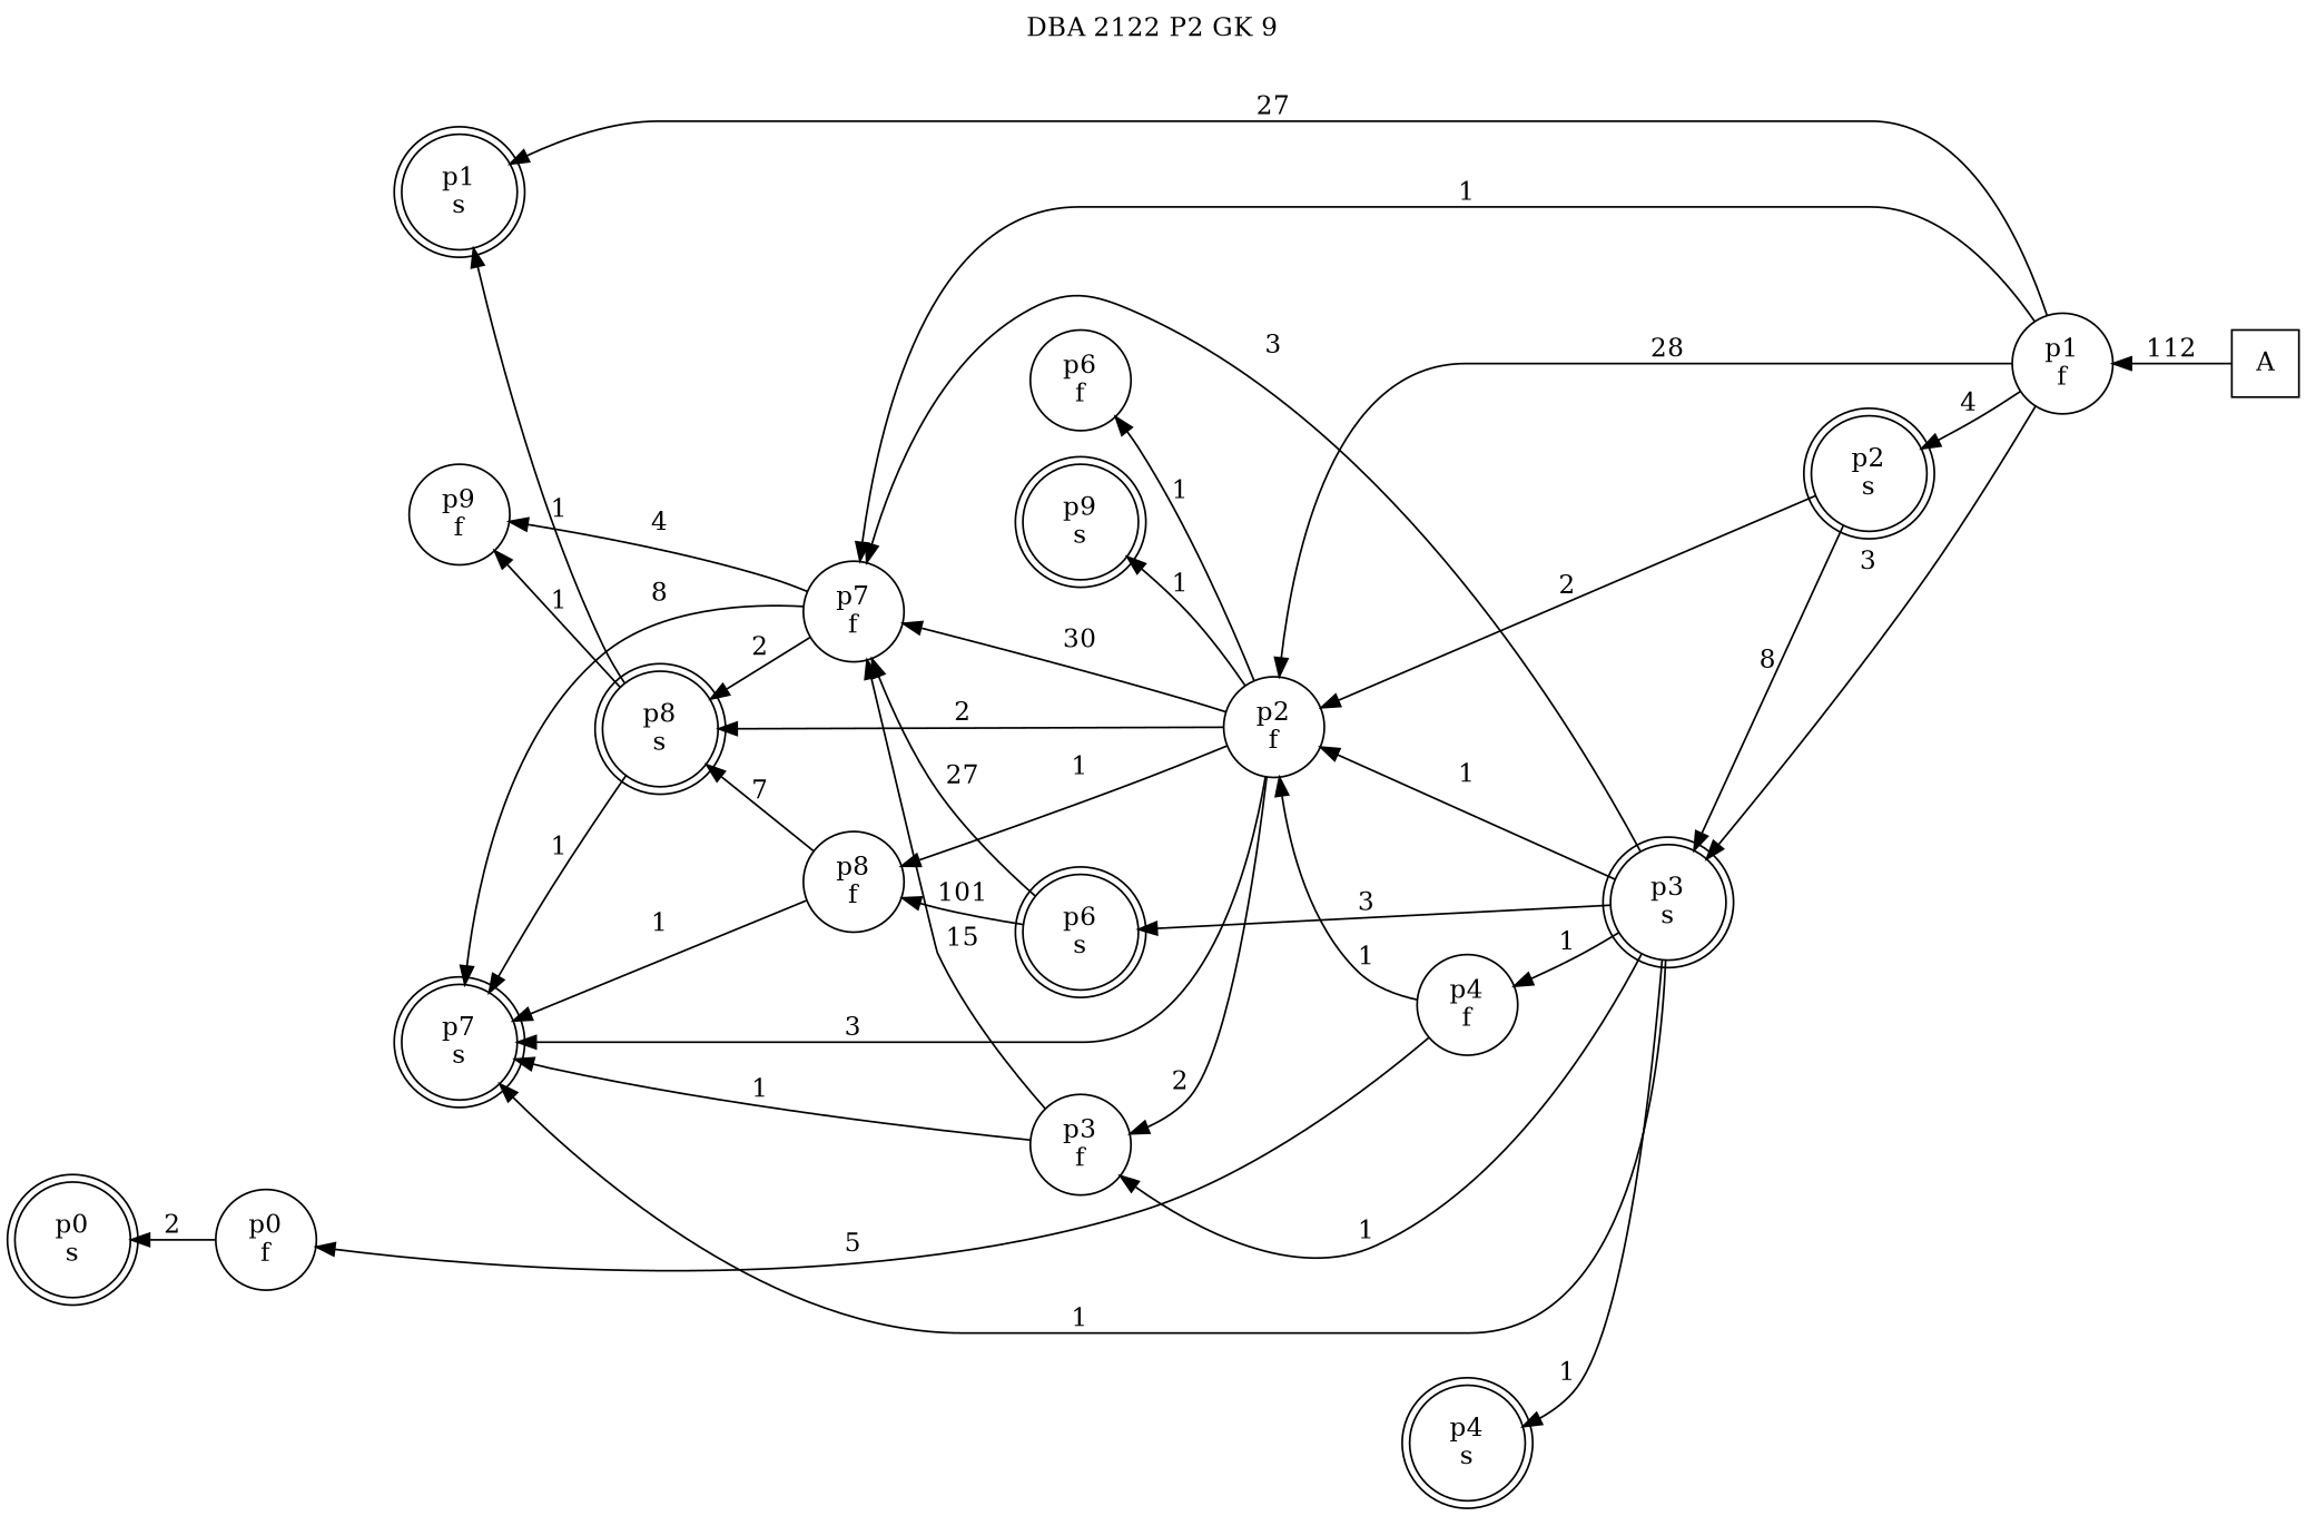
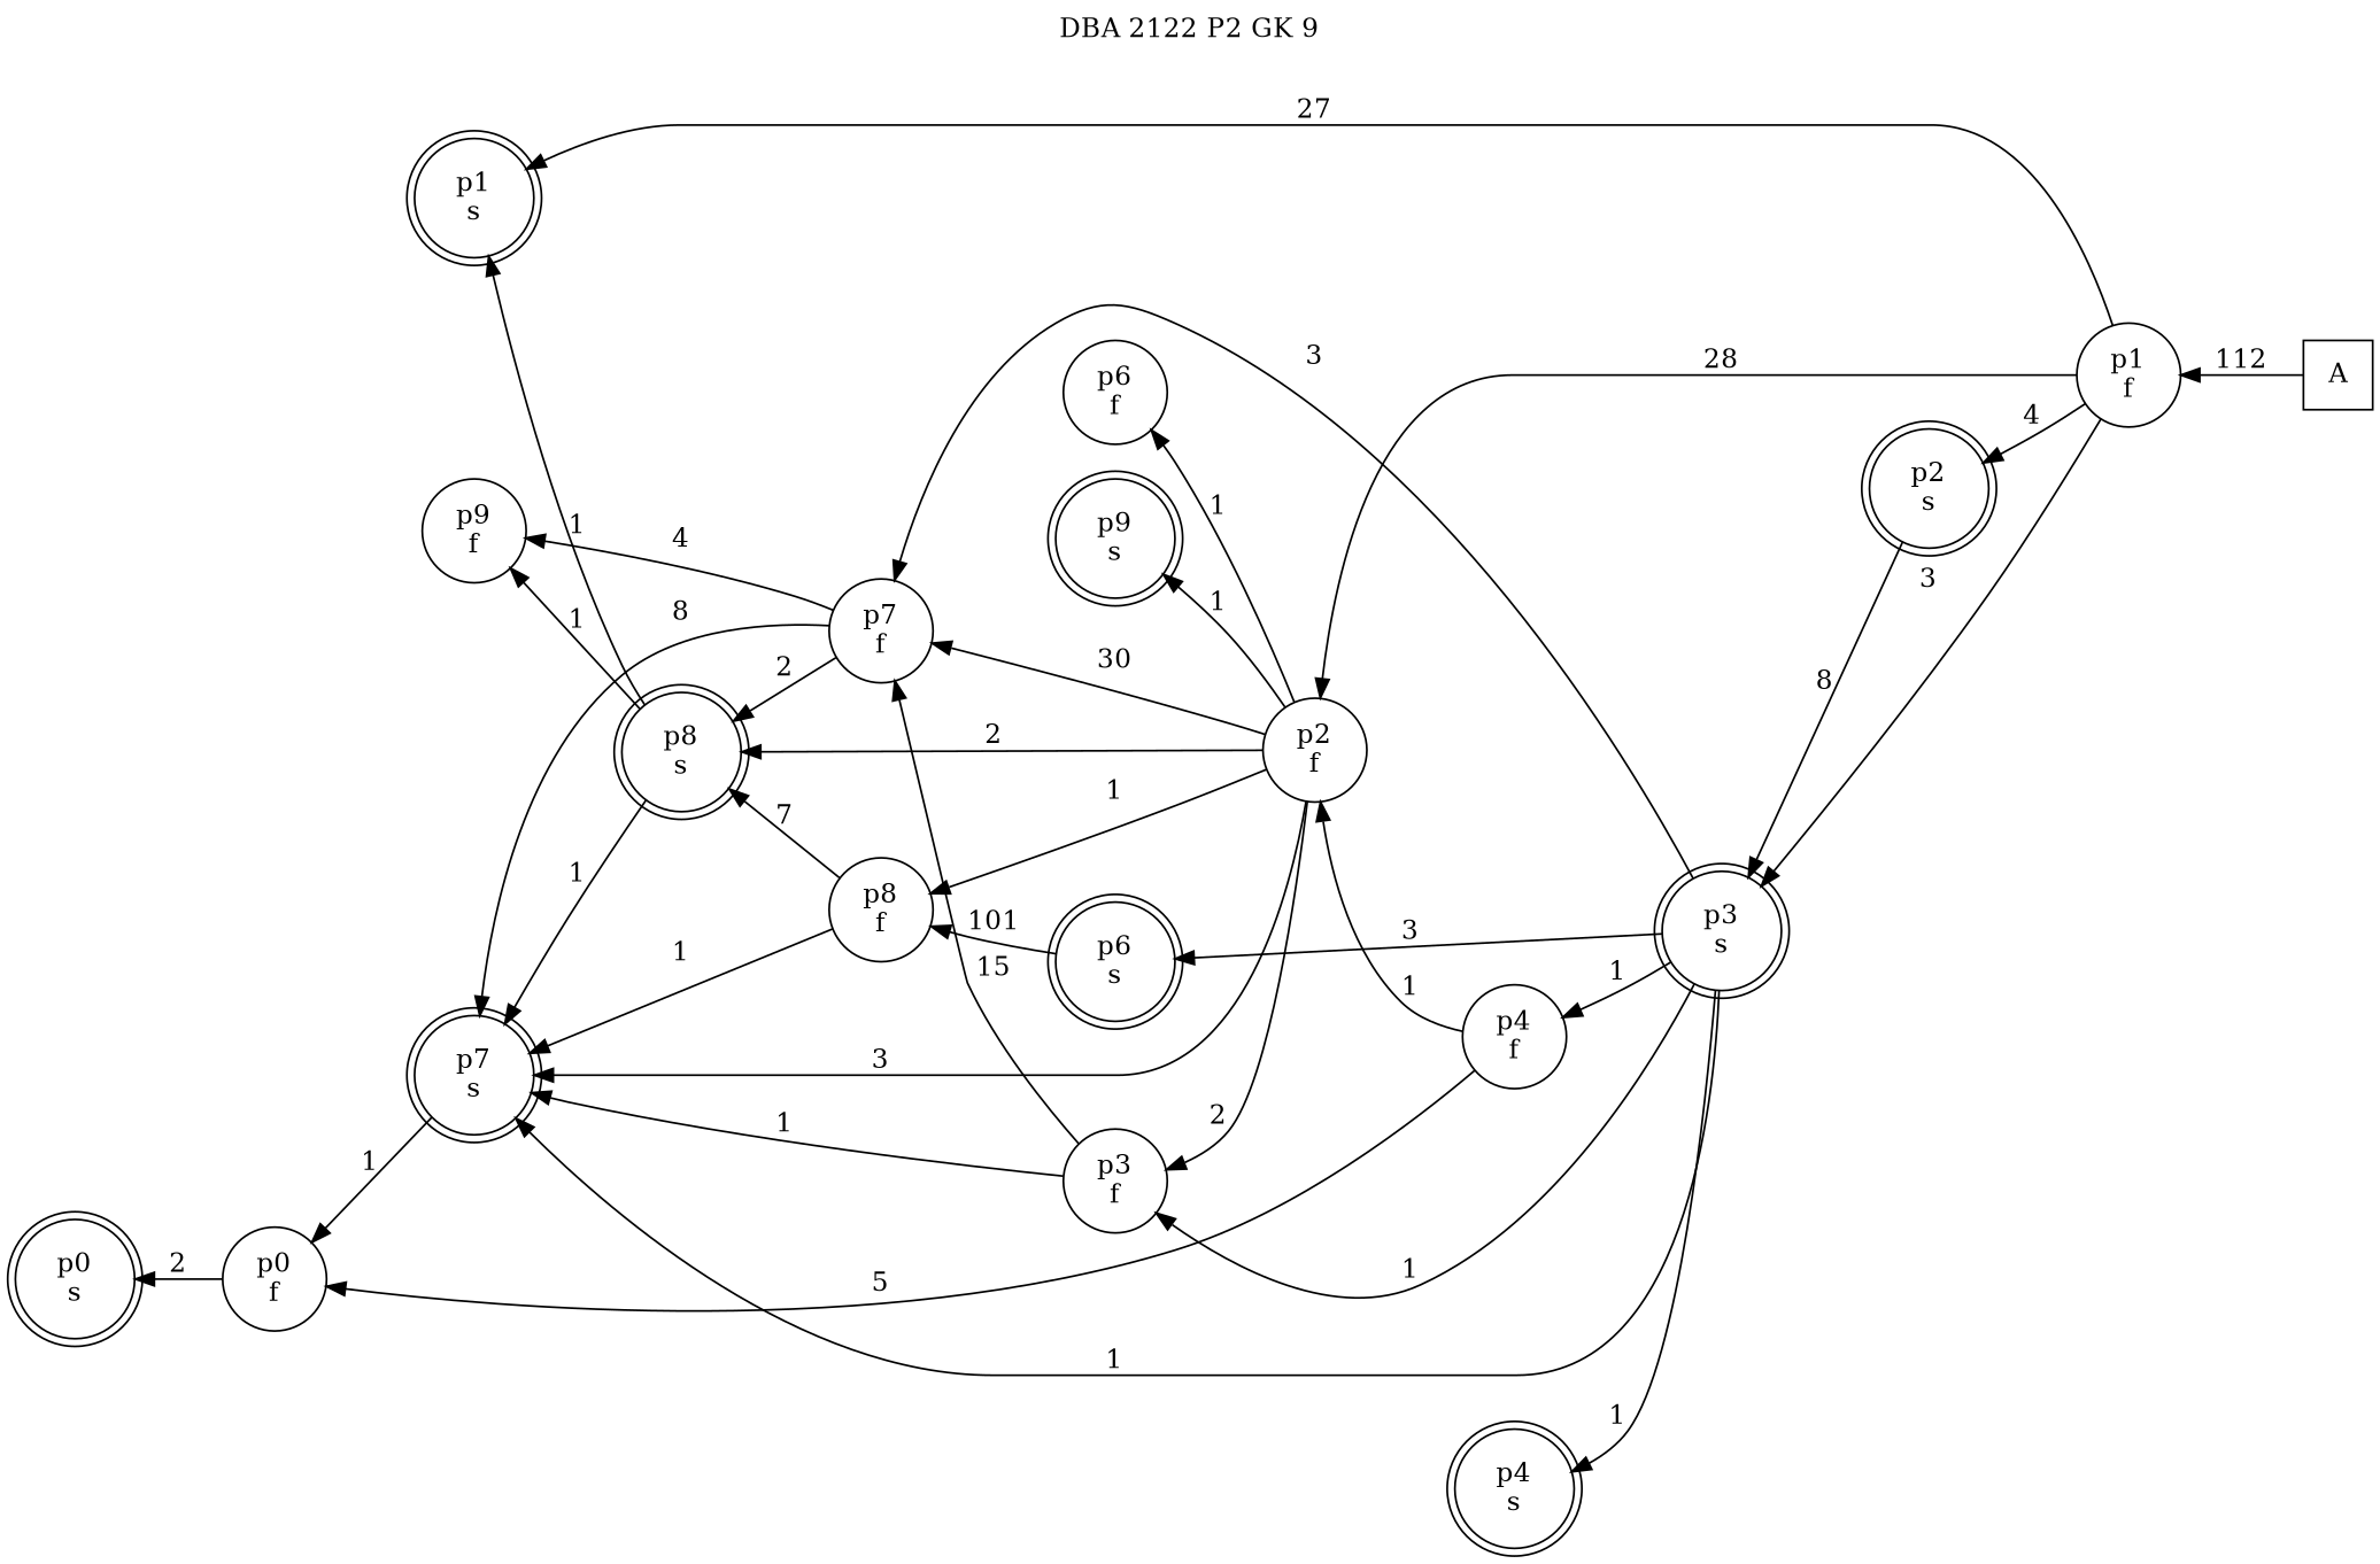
  digraph {
    label=" DBA 2122 P2 GK 9 "
    labelloc=tl
    rankdir=RL
    node [shape=circle]
    n1 [label=A shape=square]
    n2 [label="p1\nf"]
    n3 [label="p1\ns" shape=doublecircle]
    n4 [label="p2\nf"]
    n5 [label="p2\ns" shape=doublecircle]
    n6 [label="p3\ns" shape=doublecircle]
    n7 [label="p7\nf"]
    n8 [label="p3\nf"]
    n9 [label="p7\ns" shape=doublecircle]
    n10 [label="p8\nf"]
    n11 [label="p8\ns" shape=doublecircle]
    n12 [label="p6\nf"]
    n13 [label="p9\ns" shape=doublecircle]
    n14 [label="p4\nf"]
    n15 [label="p6\ns" shape=doublecircle]
    n16 [label="p4\ns" shape=doublecircle]
    n17 [label="p9\nf"]
    n18 [label="p0\nf"]
    n19 [label="p0\ns" shape=doublecircle]
    n1 -> n2 [label=112]
    n2 -> n3 [label=27]
    n2 -> n4 [label=28]
    n2 -> n5 [label=4]
    n2 -> n6 [label=3]
-   n2 -> n7 [label=1]
    n4 -> n7 [label=30]
    n4 -> n8 [label=2]
    n4 -> n9 [label=3]
    n4 -> n10 [label=1]
    n4 -> n11 [label=2]
    n4 -> n12 [label=1]
    n4 -> n13 [label=1]
-   n5 -> n4 [label=2]
    n5 -> n6 [label=8]
-   n6 -> n4 [label=1]
    n6 -> n7 [label=3]
    n6 -> n8 [label=1]
    n6 -> n9 [label=1]
    n6 -> n14 [label=1]
    n6 -> n15 [label=3]
    n6 -> n16 [label=1]
    n7 -> n9 [label=8]
    n7 -> n11 [label=2]
    n7 -> n17 [label=4]
    n8 -> n7 [label=15]
    n8 -> n9 [label=1]
+   n9 -> n18 [label=1]
    n10 -> n9 [label=1]
    n10 -> n11 [label=7]
    n11 -> n3 [label=1]
    n11 -> n9 [label=1]
    n11 -> n17 [label=1]
    n14 -> n4 [label=1]
    n14 -> n18 [label=5]
-   n15 -> n7 [label=27]
    n15 -> n10 [label=101]
    n18 -> n19 [label=2]
  }
